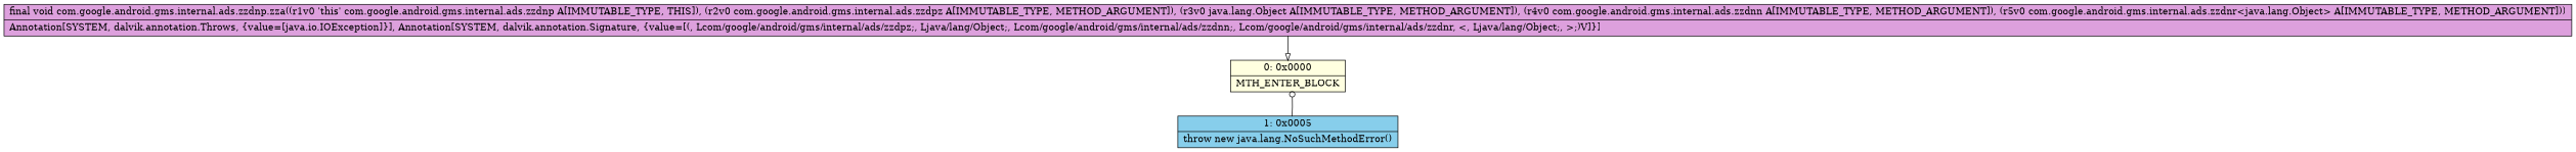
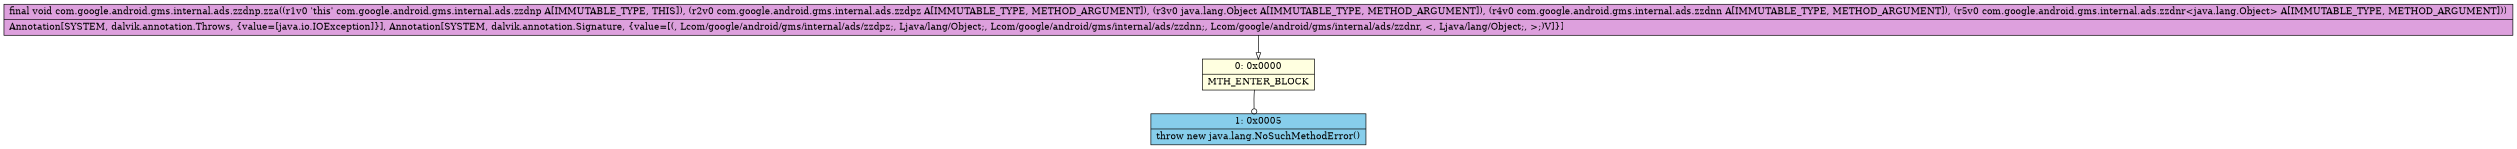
  digraph {
    node [shape=record style=filled]
    n1 [label="{0\:\ 0x0000|MTH_ENTER_BLOCK\l}" fillcolor=lightyellow]
    n2 [label="{1\:\ 0x0005|throw new java.lang.NoSuchMethodError()\l}" fillcolor=skyblue]
    n3 [label="{final void com.google.android.gms.internal.ads.zzdnp.zza((r1v0 'this' com.google.android.gms.internal.ads.zzdnp A[IMMUTABLE_TYPE, THIS]), (r2v0 com.google.android.gms.internal.ads.zzdpz A[IMMUTABLE_TYPE, METHOD_ARGUMENT]), (r3v0 java.lang.Object A[IMMUTABLE_TYPE, METHOD_ARGUMENT]), (r4v0 com.google.android.gms.internal.ads.zzdnn A[IMMUTABLE_TYPE, METHOD_ARGUMENT]), (r5v0 com.google.android.gms.internal.ads.zzdnr\<java.lang.Object\> A[IMMUTABLE_TYPE, METHOD_ARGUMENT]))  | Annotation[SYSTEM, dalvik.annotation.Throws, \{value=[java.io.IOException]\}], Annotation[SYSTEM, dalvik.annotation.Signature, \{value=[(, Lcom\/google\/android\/gms\/internal\/ads\/zzdpz;, Ljava\/lang\/Object;, Lcom\/google\/android\/gms\/internal\/ads\/zzdnn;, Lcom\/google\/android\/gms\/internal\/ads\/zzdnr, \<, Ljava\/lang\/Object;, \>;)V]\}]\l}" fillcolor=plum]
-   n2 -> n1 [arrowhead=odot]
+   n1 -> n2 [arrowhead=odot]
    n3 -> n1 [arrowhead=onormal]
  }
